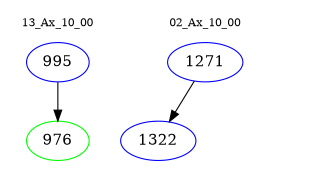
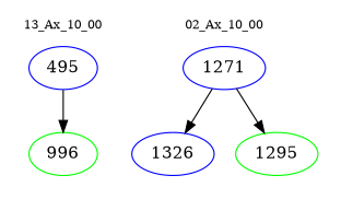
  digraph {
    node [color=blue]
    edge [color=black]
-   n1 [label=995]
-   n2 [color=green label=976]
+   n1 [label=495]
+   n2 [color=green label=996]
    n3 [label=1271]
-   n4 [label=1322]
+   n4 [label=1326]
+   n5 [color=green label=1295]
    subgraph cluster_1 {
      color=white
      fontsize=10
      label="13_Ax_10_00"
      n1
      n2
    }
    subgraph cluster_2 {
      color=white
      fontsize=10
      label="02_Ax_10_00"
      n3
      n4
+     n5
    }
    n1 -> n2
    n3 -> n4
+   n3 -> n5
  }
